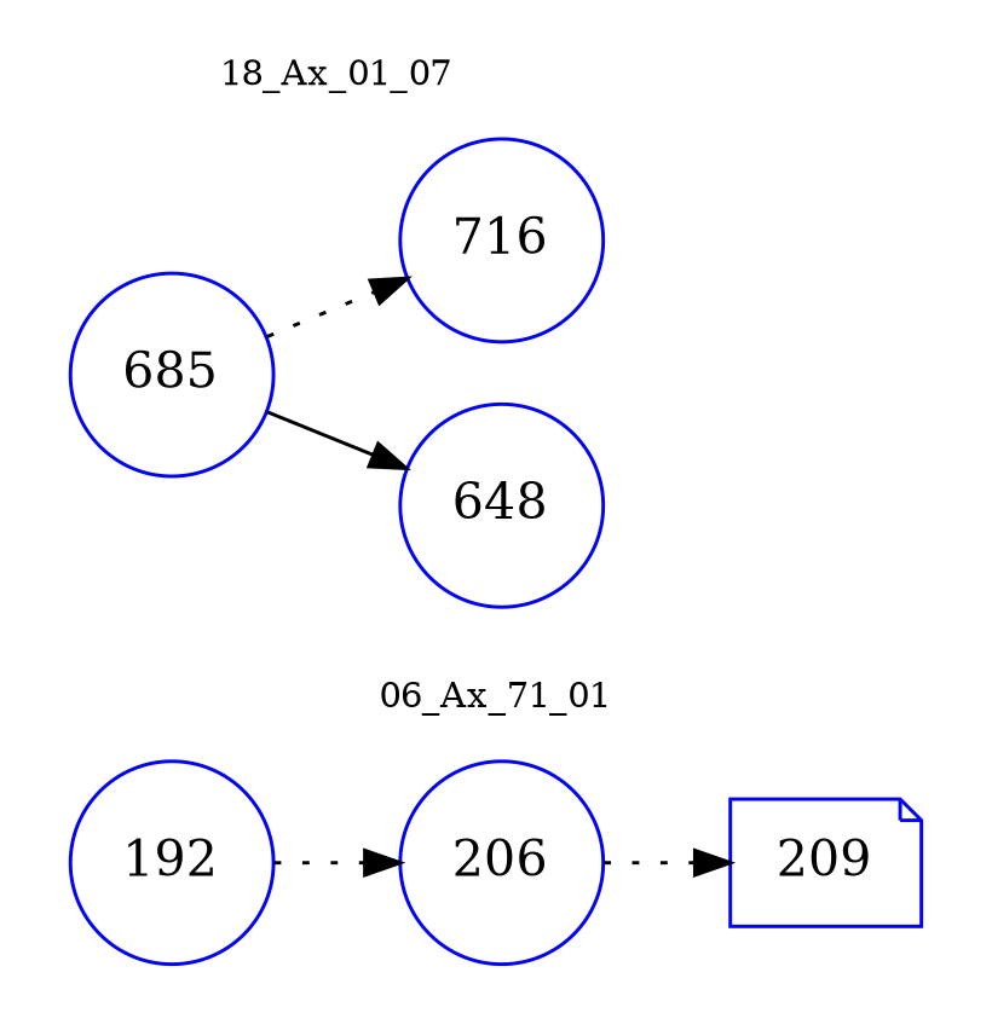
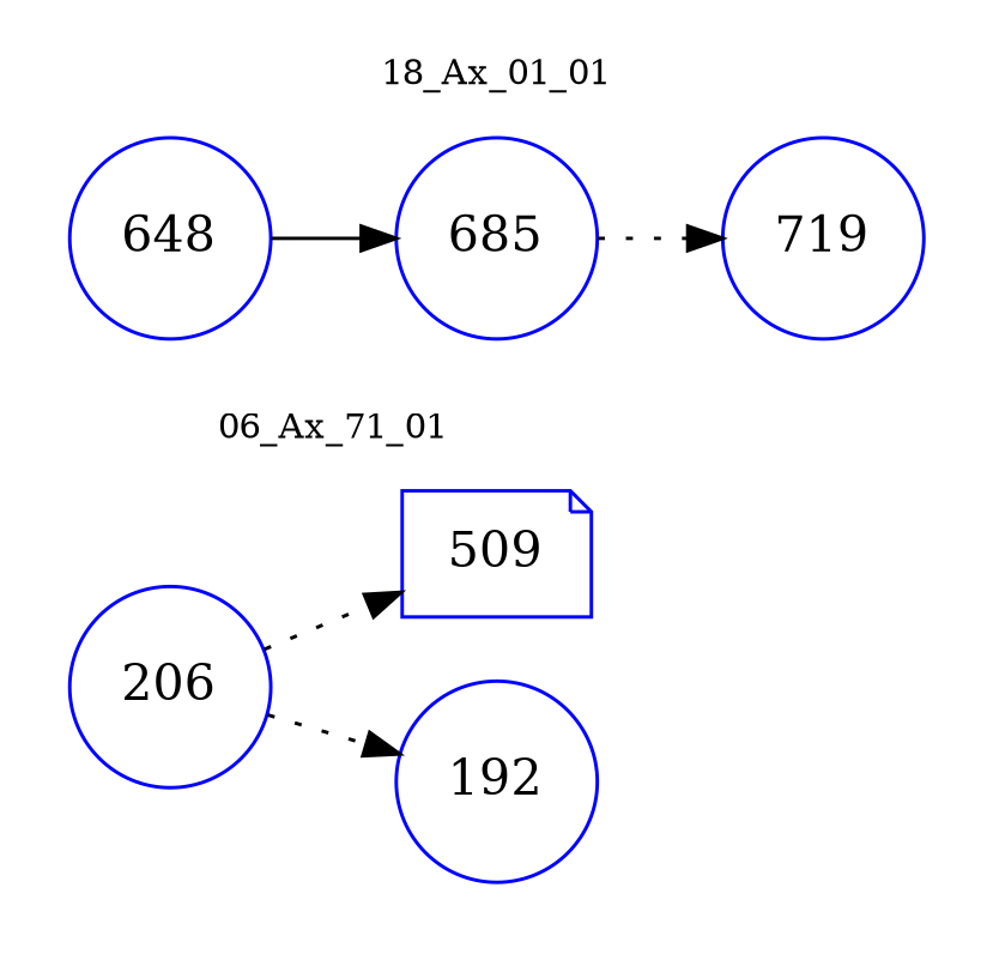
  digraph {
    rankdir=LR
    node [color=blue shape=circle]
    edge [color=black style=dotted]
    n1 [label=206]
    n2 [label=192]
-   n3 [label=209 shape=note]
+   n3 [label=509 shape=note]
    n4 [label=685]
    n5 [label=648]
-   n6 [label=716]
+   n6 [label=719]
    subgraph cluster_1 {
      color=white
      fontsize=10
      label="06_Ax_71_01"
      n1
      n2
      n3
    }
    subgraph cluster_2 {
      color=white
      fontsize=10
-     label="18_Ax_01_07"
+     label="18_Ax_01_01"
      n4
      n5
      n6
    }
-   n2 -> n1
+   n1 -> n2
    n1 -> n3
-   n4 -> n5 [style=solid]
+   n5 -> n4 [style=solid]
    n4 -> n6
  }
